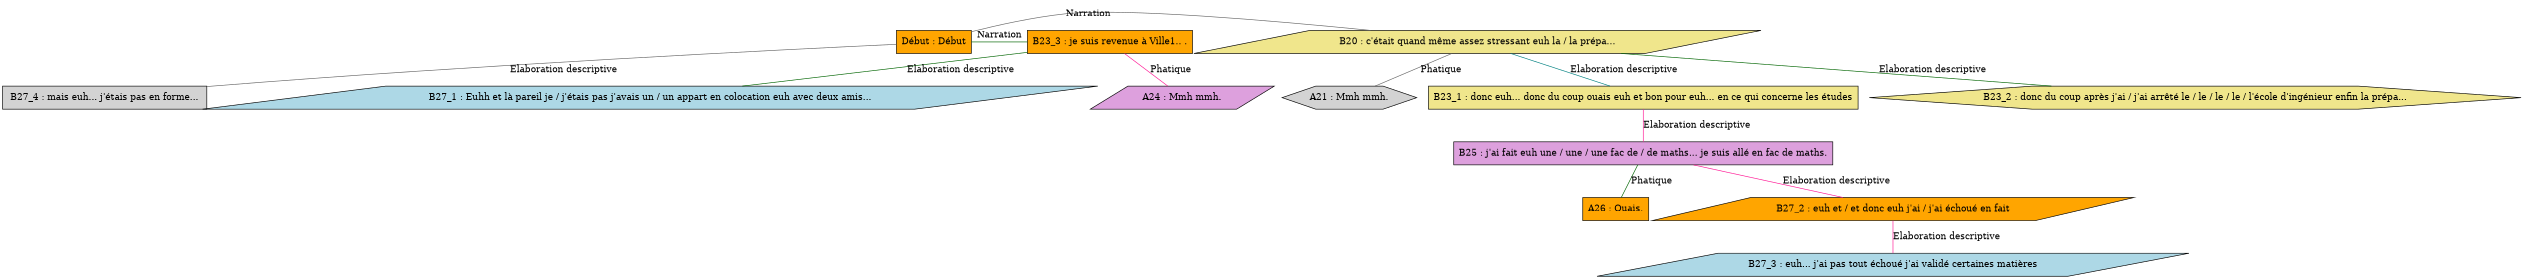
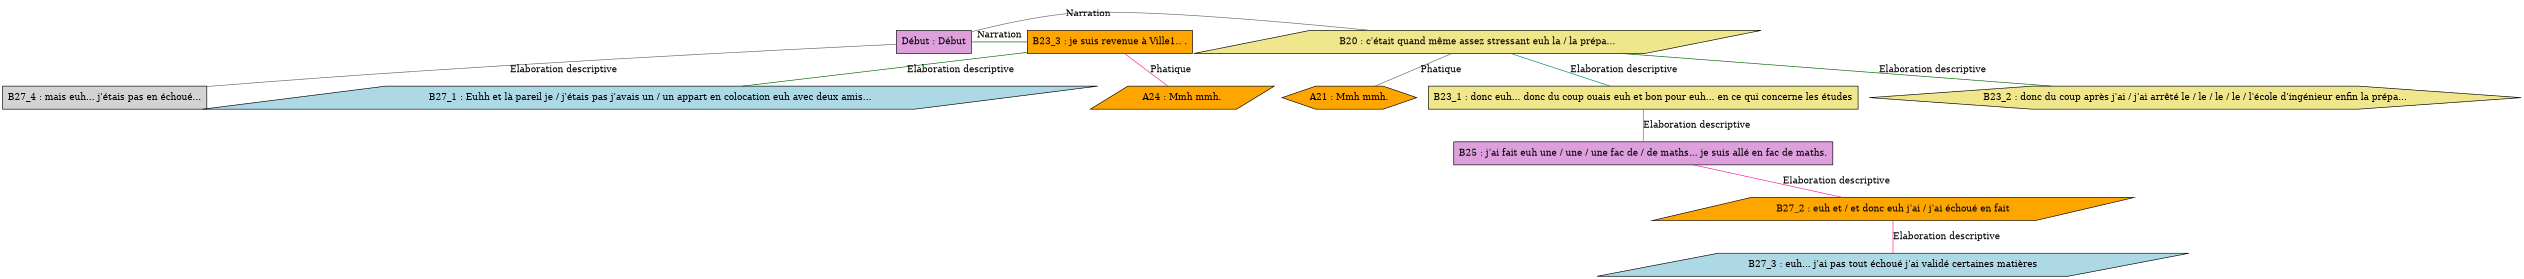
  digraph {
    node [fillcolor=plum shape=box style=filled]
    edge [color=darkgreen dir=none]
-   n1 [fillcolor=orange label="Début : Début"]
+   n1 [label="Début : Début"]
    n2 [fillcolor=khaki label="B20 : c'était quand même assez stressant euh la / la prépa..." shape=parallelogram]
    n3 [fillcolor=orange label="B23_3 : je suis revenue à Ville1.. ."]
-   n4 [fillcolor=lightgrey label="B27_4 : mais euh... j'étais pas en forme..."]
-   n5 [fillcolor=lightgrey label="A21 : Mmh mmh." shape=hexagon]
+   n4 [fillcolor=lightgrey label="B27_4 : mais euh... j'étais pas en échoué..."]
+   n5 [fillcolor=orange label="A21 : Mmh mmh." shape=hexagon]
    n6 [fillcolor=khaki label="B23_1 : donc euh... donc du coup ouais euh et bon pour euh... en ce qui concerne les études"]
    n7 [fillcolor=khaki label="B23_2 : donc du coup après j'ai / j'ai arrêté le / le / le / le / l'école d'ingénieur enfin la prépa..." shape=hexagon]
-   n8 [label="A24 : Mmh mmh." shape=parallelogram]
+   n8 [fillcolor=orange label="A24 : Mmh mmh." shape=parallelogram]
    n9 [fillcolor=lightblue label="B27_1 : Euhh et là pareil je / j'étais pas j'avais un / un appart en colocation euh avec deux amis..." shape=parallelogram]
    n10 [label="B25 : j'ai fait euh une / une / une fac de / de maths... je suis allé en fac de maths."]
-   n11 [fillcolor=orange label="A26 : Ouais."]
    n12 [fillcolor=orange label="B27_2 : euh et / et donc euh j'ai / j'ai échoué en fait" shape=parallelogram]
    n13 [fillcolor=lightblue label="B27_3 : euh... j'ai pas tout échoué j'ai validé certaines matières" shape=parallelogram]
    subgraph sub_1 {
      rank=same
      n1
      n2
    }
    subgraph sub_2 {
      rank=same
      n1
      n3
    }
    n1 -> n2 [color=gray40 label=Narration]
    n1 -> n3 [label=Narration]
    n1 -> n4 [color=gray40 label="Elaboration descriptive"]
    n2 -> n5 [color=gray40 label=Phatique]
    n2 -> n6 [color=teal label="Elaboration descriptive"]
    n2 -> n7 [label="Elaboration descriptive"]
    n3 -> n8 [color=deeppink label=Phatique]
    n3 -> n9 [label="Elaboration descriptive"]
    n6 -> n10 [color=deeppink label="Elaboration descriptive"]
-   n10 -> n11 [label=Phatique]
    n10 -> n12 [color=deeppink label="Elaboration descriptive"]
    n12 -> n13 [color=deeppink label="Elaboration descriptive"]
  }
